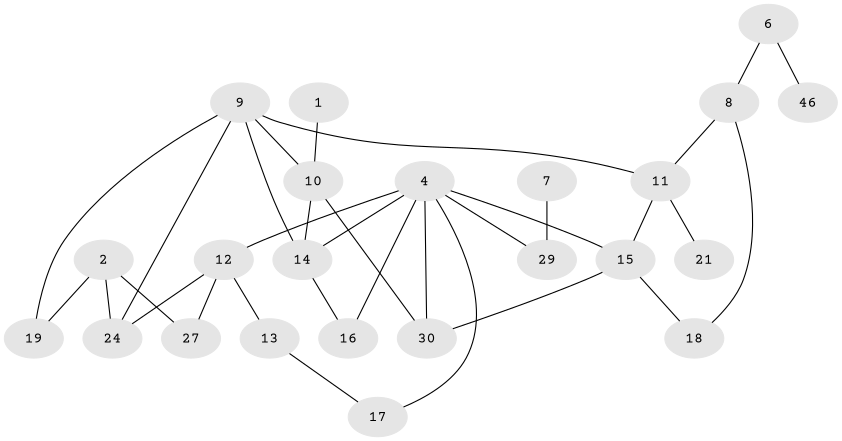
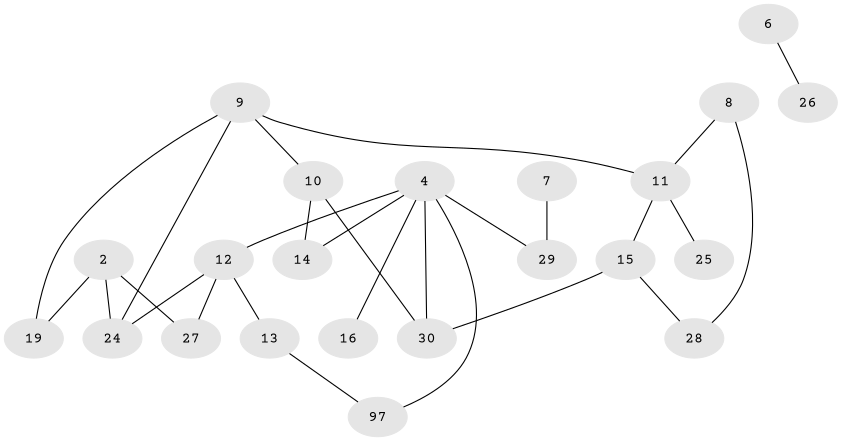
  graph {
    fontname="Courier Prime"
    node [color=gray90 fontname="Courier Prime" style=filled]
    edge [fontname="Courier Prime" weight=1.0]
-   1
    10
    14
    30
    2
    19
    27
    24
    7
    29
    4
    12
    15
    16
-   17
+   17 [label=97]
    13
-   18
+   18 [label=28]
    6
    8
-   26 [label=46]
+   26
    11
-   21
+   21 [label=25]
    9
-   1 -- 10
    10 -- 14
    10 -- 30
-   14 -- 16
    2 -- 19
    2 -- 27
    2 -- 24
    7 -- 29
    4 -- 14
    4 -- 30
    4 -- 29
    4 -- 12 [weight=2.0]
-   4 -- 15
    4 -- 16
    4 -- 17
    12 -- 27
    12 -- 24
    12 -- 13
    15 -- 30
    15 -- 18
    13 -- 17
-   6 -- 8
    6 -- 26
    8 -- 18
    8 -- 11
    11 -- 15
    11 -- 21
    9 -- 10
-   9 -- 14
    9 -- 19
    9 -- 24
    9 -- 11
  }
